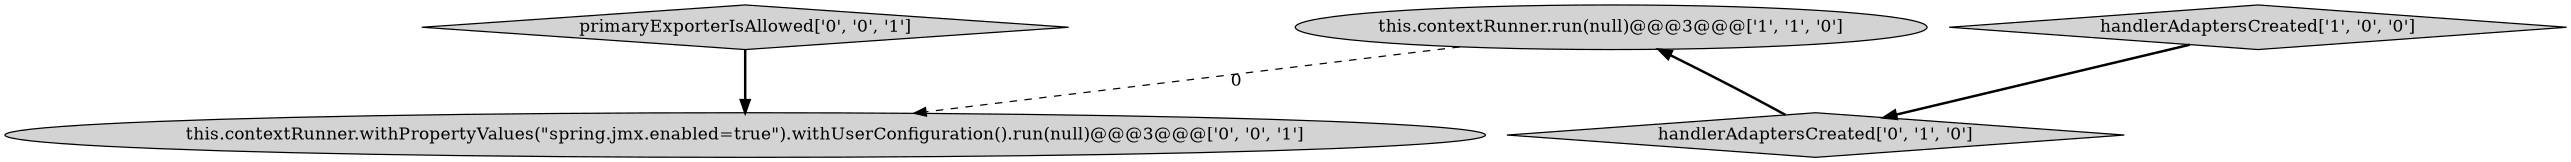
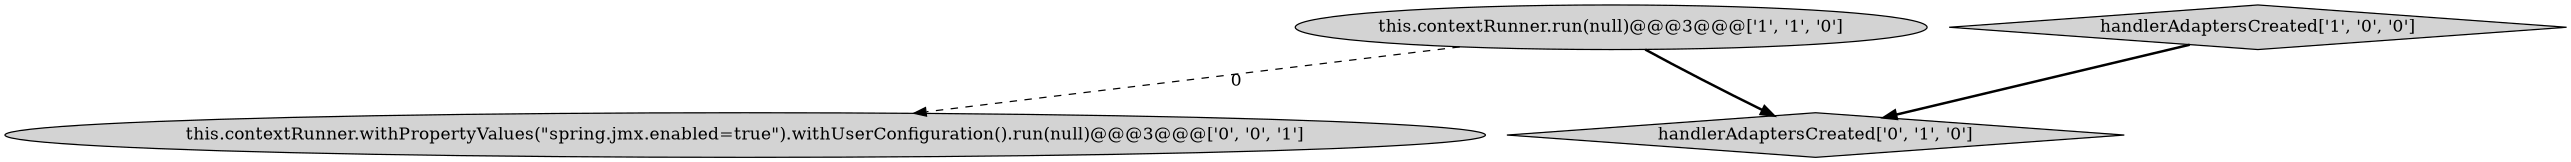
  digraph {
    node [fillcolor=lightgray shape=diamond style=filled]
    edge [style=bold]
    n1 [label="this.contextRunner.run(null)@@@3@@@['1', '1', '0']" shape=ellipse]
    n2 [label="this.contextRunner.withPropertyValues(\"spring.jmx.enabled=true\").withUserConfiguration().run(null)@@@3@@@['0', '0', '1']" shape=ellipse]
-   n3 [label="primaryExporterIsAllowed['0', '0', '1']"]
    n4 [label="handlerAdaptersCreated['1', '0', '0']"]
    n5 [label="handlerAdaptersCreated['0', '1', '0']"]
    n1 -> n2 [label=0 style=dashed]
-   n3 -> n2
    n4 -> n5
-   n5 -> n1
+   n1 -> n5
  }
